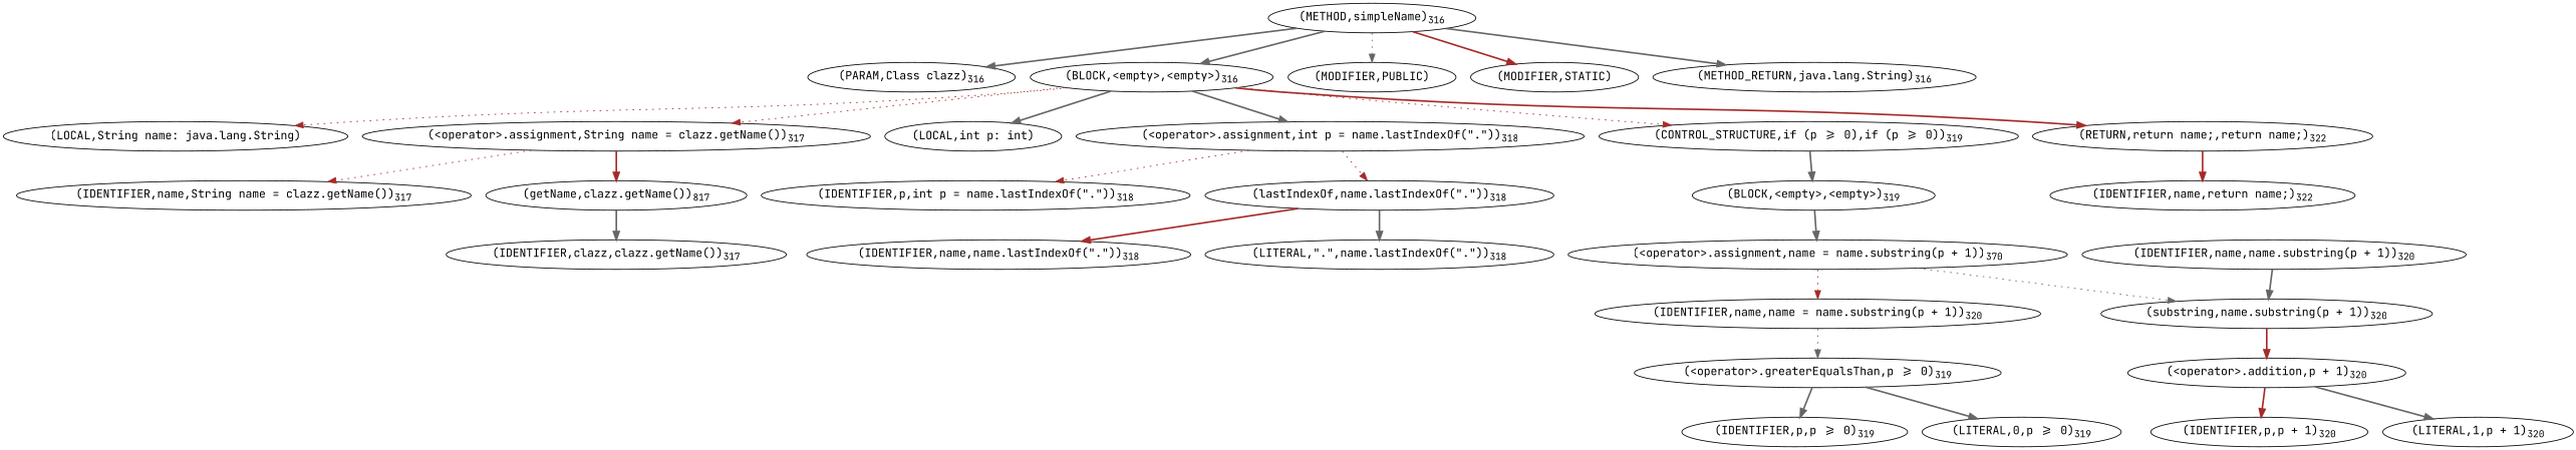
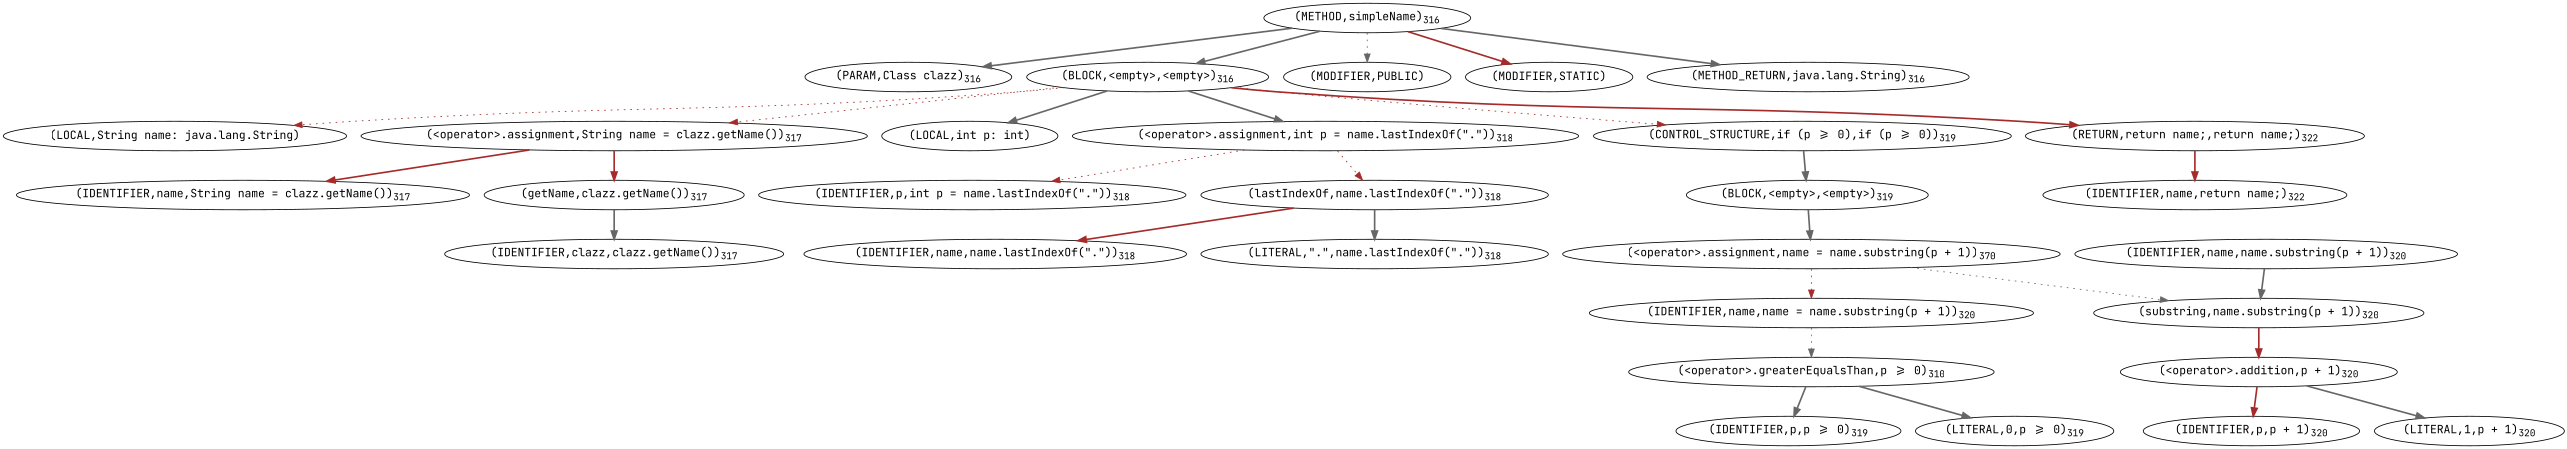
  digraph {
    fontname="JetBrains Mono"
    node [fontname="JetBrains Mono"]
    edge [color=gray40 fontname="JetBrains Mono" style=bold]
    n1 [label=<(METHOD,simpleName)<SUB>316</SUB>>]
    n2 [label=<(PARAM,Class clazz)<SUB>316</SUB>>]
    n3 [label=<(BLOCK,&lt;empty&gt;,&lt;empty&gt;)<SUB>316</SUB>>]
    n4 [label=<(MODIFIER,PUBLIC)>]
    n5 [label=<(MODIFIER,STATIC)>]
    n6 [label=<(METHOD_RETURN,java.lang.String)<SUB>316</SUB>>]
    n7 [label=<(LOCAL,String name: java.lang.String)>]
    n8 [label=<(&lt;operator&gt;.assignment,String name = clazz.getName())<SUB>317</SUB>>]
    n9 [label=<(LOCAL,int p: int)>]
    n10 [label=<(&lt;operator&gt;.assignment,int p = name.lastIndexOf(&quot;.&quot;))<SUB>318</SUB>>]
    n11 [label=<(CONTROL_STRUCTURE,if (p &gt;= 0),if (p &gt;= 0))<SUB>319</SUB>>]
    n12 [label=<(RETURN,return name;,return name;)<SUB>322</SUB>>]
    n13 [label=<(IDENTIFIER,name,String name = clazz.getName())<SUB>317</SUB>>]
-   n14 [label=<(getName,clazz.getName())<SUB>817</SUB>>]
+   n14 [label=<(getName,clazz.getName())<SUB>317</SUB>>]
    n15 [label=<(IDENTIFIER,p,int p = name.lastIndexOf(&quot;.&quot;))<SUB>318</SUB>>]
    n16 [label=<(lastIndexOf,name.lastIndexOf(&quot;.&quot;))<SUB>318</SUB>>]
    n17 [label=<(BLOCK,&lt;empty&gt;,&lt;empty&gt;)<SUB>319</SUB>>]
    n18 [label=<(IDENTIFIER,name,return name;)<SUB>322</SUB>>]
    n19 [label=<(IDENTIFIER,clazz,clazz.getName())<SUB>317</SUB>>]
    n20 [label=<(IDENTIFIER,name,name.lastIndexOf(&quot;.&quot;))<SUB>318</SUB>>]
    n21 [label=<(LITERAL,&quot;.&quot;,name.lastIndexOf(&quot;.&quot;))<SUB>318</SUB>>]
-   n22 [label=<(&lt;operator&gt;.greaterEqualsThan,p &gt;= 0)<SUB>319</SUB>>]
+   n22 [label=<(&lt;operator&gt;.greaterEqualsThan,p &gt;= 0)<SUB>310</SUB>>]
    n23 [label=<(IDENTIFIER,p,p &gt;= 0)<SUB>319</SUB>>]
    n24 [label=<(LITERAL,0,p &gt;= 0)<SUB>319</SUB>>]
    n25 [label=<(&lt;operator&gt;.assignment,name = name.substring(p + 1))<SUB>370</SUB>>]
    n26 [label=<(IDENTIFIER,name,name = name.substring(p + 1))<SUB>320</SUB>>]
    n27 [label=<(substring,name.substring(p + 1))<SUB>320</SUB>>]
    n28 [label=<(&lt;operator&gt;.addition,p + 1)<SUB>320</SUB>>]
    n29 [label=<(IDENTIFIER,name,name.substring(p + 1))<SUB>320</SUB>>]
    n30 [label=<(IDENTIFIER,p,p + 1)<SUB>320</SUB>>]
    n31 [label=<(LITERAL,1,p + 1)<SUB>320</SUB>>]
    n1 -> n2
    n1 -> n3
    n1 -> n4 [style=dotted]
    n1 -> n5 [color=brown]
    n1 -> n6
    n3 -> n7 [color=brown style=dotted]
    n3 -> n8 [color=brown style=dotted]
    n3 -> n9
    n3 -> n10
    n3 -> n11 [color=brown style=dotted]
    n3 -> n12 [color=brown]
-   n8 -> n13 [color=brown style=dotted]
+   n8 -> n13 [color=brown]
    n8 -> n14 [color=brown]
    n10 -> n15 [color=brown style=dotted]
    n10 -> n16 [color=brown style=dotted]
    n11 -> n17
    n12 -> n18 [color=brown]
    n14 -> n19
    n16 -> n20 [color=brown]
    n16 -> n21
    n17 -> n25
    n22 -> n23
    n22 -> n24
    n25 -> n26 [color=brown style=dotted]
    n25 -> n27 [style=dotted]
    n26 -> n22 [style=dotted]
    n27 -> n28 [color=brown]
    n28 -> n30 [color=brown]
    n28 -> n31
    n29 -> n27
  }
